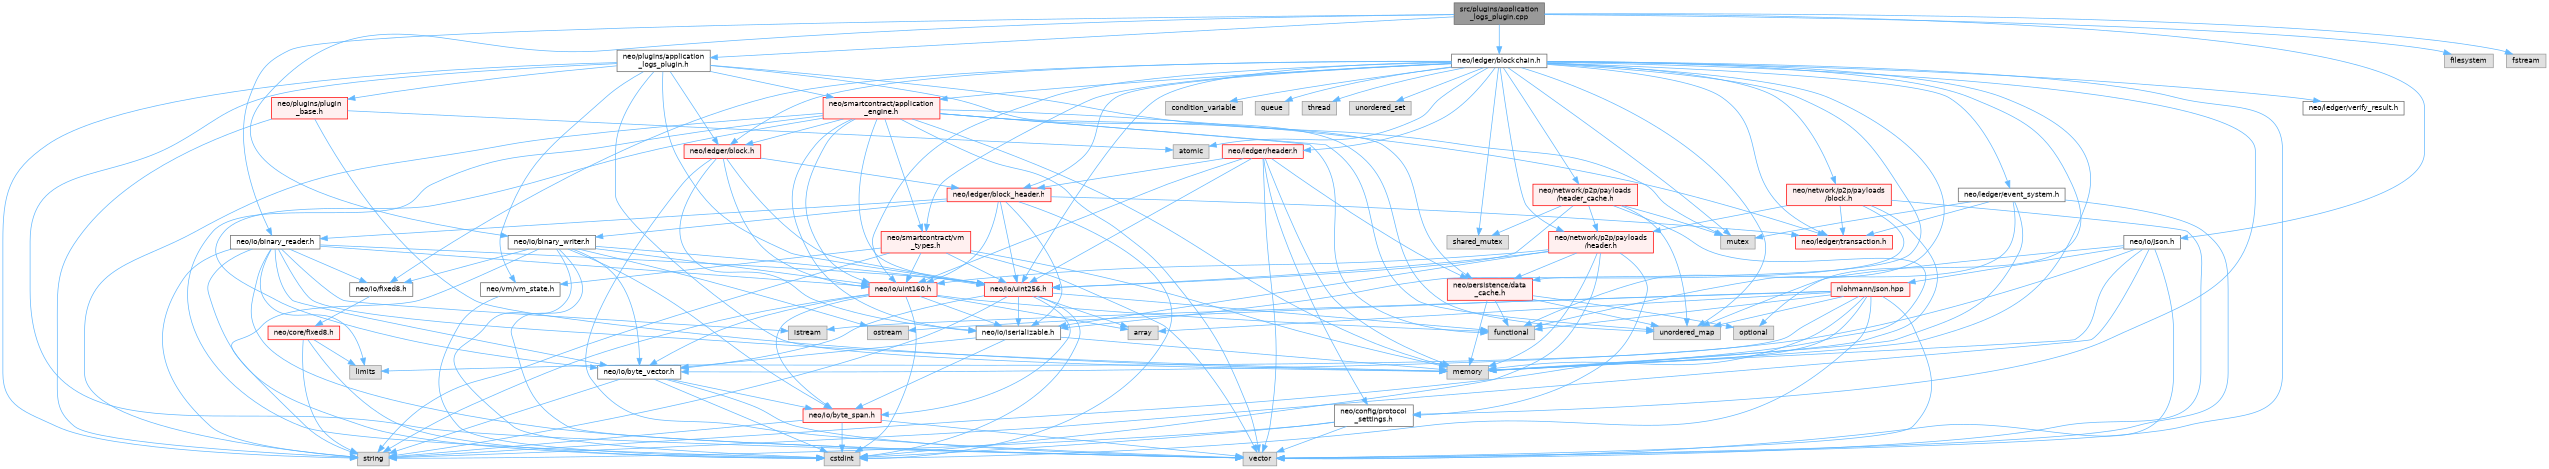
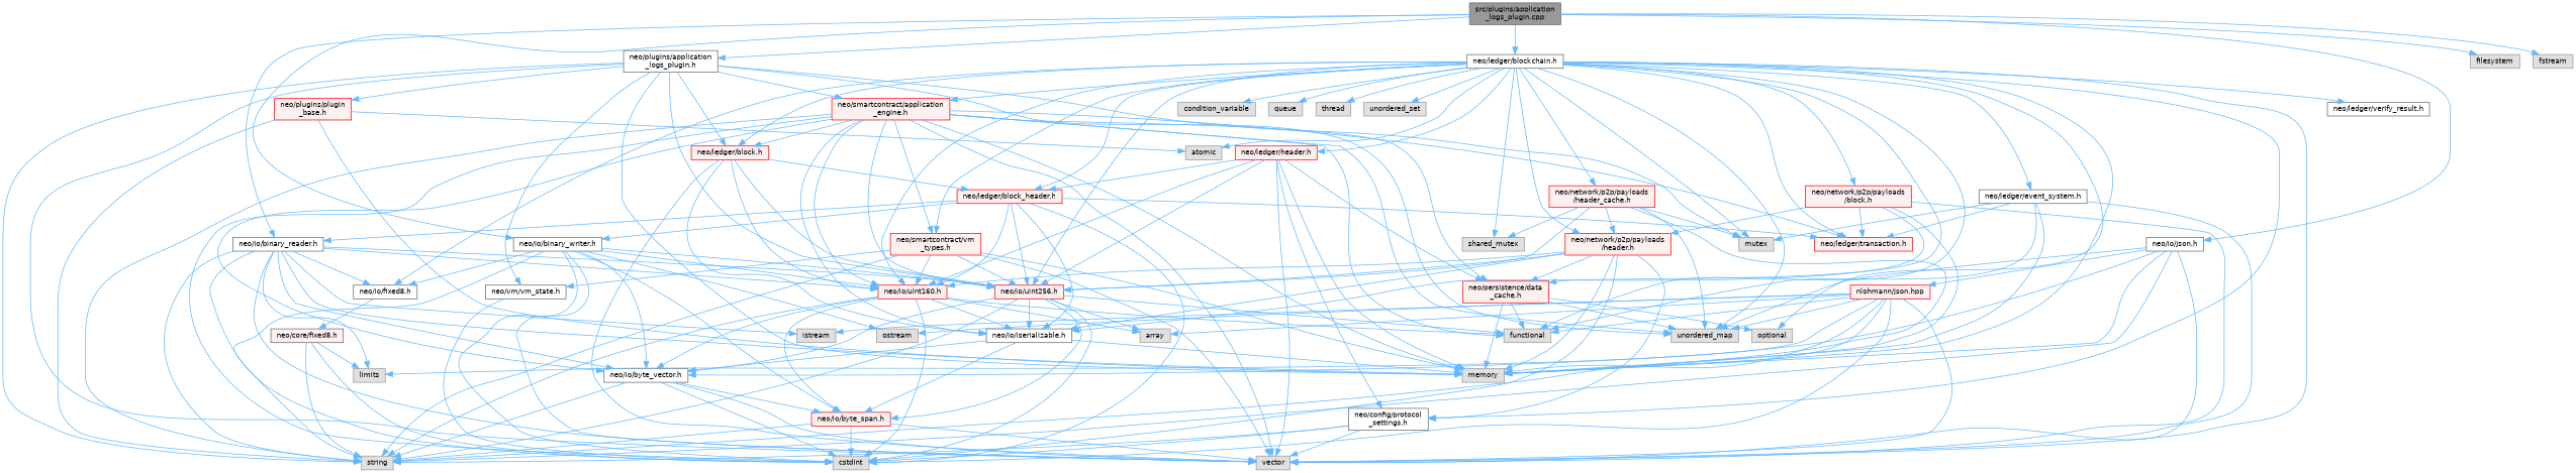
  digraph {
    node [color=grey60 fillcolor="#E0E0E0" fontname=Helvetica fontsize=10 shape=box style=filled]
    edge [color=steelblue1 fontname=Helvetica fontsize=10 labelfontname=Helvetica labelfontsize=10 style=solid]
    n1 [color=gray40 fillcolor=grey60 fontcolor=black height=0.2 label="src/plugins/application\l_logs_plugin.cpp" width=0.4]
    n2 [color=grey40 fillcolor=white height=0.2 label="neo/io/binary_reader.h" width=0.4]
    n3 [color=grey40 fillcolor=white height=0.2 label="neo/io/binary_writer.h" width=0.4]
    n4 [color=grey40 fillcolor=white height=0.2 label="neo/io/json.h" width=0.4]
    n5 [color=grey40 fillcolor=white height=0.2 label="neo/ledger/blockchain.h" width=0.4]
    n6 [color=grey40 fillcolor=white height=0.2 label="neo/plugins/application\l_logs_plugin.h" width=0.4]
    n7 [height=0.2 label=filesystem width=0.4]
    n8 [height=0.2 label=fstream width=0.4]
    n9 [color=grey40 fillcolor=white height=0.2 label="neo/io/byte_vector.h" width=0.4]
    n10 [height=0.2 label=cstdint width=0.4]
    n11 [height=0.2 label=string width=0.4]
    n12 [height=0.2 label=vector width=0.4]
    n13 [color=grey40 fillcolor=white height=0.2 label="neo/io/fixed8.h" width=0.4]
    n14 [height=0.2 label=limits width=0.4]
    n15 [color=red fillcolor="#FFF0F0" height=0.2 label="neo/io/uint160.h" width=0.4]
    n16 [height=0.2 label=memory width=0.4]
    n17 [color=red fillcolor="#FFF0F0" height=0.2 label="neo/io/uint256.h" width=0.4]
    n18 [height=0.2 label=istream width=0.4]
    n19 [color=red fillcolor="#FFF0F0" height=0.2 label="neo/io/byte_span.h" width=0.4]
    n20 [height=0.2 label=ostream width=0.4]
    n21 [color=red fillcolor="#FFF0F0" height=0.2 label="nlohmann/json.hpp" width=0.4]
    n22 [height=0.2 label=unordered_map width=0.4]
    n23 [height=0.2 label=functional width=0.4]
    n24 [color=red fillcolor="#FFF0F0" height=0.2 label="neo/ledger/block.h" width=0.4]
    n25 [color=red fillcolor="#FFF0F0" height=0.2 label="neo/ledger/block_header.h" width=0.4]
    n26 [color=red fillcolor="#FFF0F0" height=0.2 label="neo/ledger/transaction.h" width=0.4]
    n27 [color=grey40 fillcolor=white height=0.2 label="neo/ledger/event_system.h" width=0.4]
    n28 [height=0.2 label=mutex width=0.4]
    n29 [color=red fillcolor="#FFF0F0" height=0.2 label="neo/ledger/header.h" width=0.4]
    n30 [color=grey40 fillcolor=white height=0.2 label="neo/config/protocol\l_settings.h" width=0.4]
    n31 [color=red fillcolor="#FFF0F0" height=0.2 label="neo/persistence/data\l_cache.h" width=0.4]
    n32 [height=0.2 label=optional width=0.4]
    n33 [color=red fillcolor="#FFF0F0" height=0.2 label="neo/network/p2p/payloads\l/block.h" width=0.4]
    n34 [color=red fillcolor="#FFF0F0" height=0.2 label="neo/network/p2p/payloads\l/header.h" width=0.4]
    n35 [color=red fillcolor="#FFF0F0" height=0.2 label="neo/network/p2p/payloads\l/header_cache.h" width=0.4]
    n36 [height=0.2 label=shared_mutex width=0.4]
    n37 [color=grey40 fillcolor=white height=0.2 label="neo/ledger/verify_result.h" width=0.4]
    n38 [color=red fillcolor="#FFF0F0" height=0.2 label="neo/smartcontract/application\l_engine.h" width=0.4]
    n39 [color=red fillcolor="#FFF0F0" height=0.2 label="neo/smartcontract/vm\l_types.h" width=0.4]
    n40 [height=0.2 label=atomic width=0.4]
    n41 [height=0.2 label=condition_variable width=0.4]
    n42 [height=0.2 label=queue width=0.4]
    n43 [height=0.2 label=thread width=0.4]
    n44 [height=0.2 label=unordered_set width=0.4]
    n45 [color=grey40 fillcolor=white height=0.2 label="neo/vm/vm_state.h" width=0.4]
    n46 [color=red fillcolor="#FFF0F0" height=0.2 label="neo/plugins/plugin\l_base.h" width=0.4]
-   n47 [color=red fillcolor="#FFF0F0" height=0.2 label="neo/core/fixed8.h" width=0.4]
+   n47 [color=grey40 fillcolor="#FFF0F0" height=0.2 label="neo/core/fixed8.h" width=0.4]
    n48 [color=grey40 fillcolor=white height=0.2 label="neo/io/iserializable.h" width=0.4]
    n49 [height=0.2 label=array width=0.4]
    n1 -> n2
    n1 -> n3
    n1 -> n4
    n1 -> n5
    n1 -> n6
    n1 -> n7
    n1 -> n8
    n2 -> n9
    n2 -> n10
    n2 -> n11
    n2 -> n12
    n2 -> n13
    n2 -> n14
    n2 -> n15
    n2 -> n16
    n2 -> n17
    n2 -> n18
    n3 -> n9
    n3 -> n10
    n3 -> n11
    n3 -> n12
    n3 -> n13
    n3 -> n15
    n3 -> n17
    n3 -> n19
    n3 -> n20
    n4 -> n9
    n4 -> n11
    n4 -> n12
    n4 -> n16
    n4 -> n21
    n4 -> n22
    n5 -> n12
    n5 -> n13
    n5 -> n15
    n5 -> n16
    n5 -> n17
    n5 -> n22
    n5 -> n23
    n5 -> n24
    n5 -> n25
    n5 -> n26
    n5 -> n27
    n5 -> n28
    n5 -> n29
    n5 -> n30
    n5 -> n31
    n5 -> n32
    n5 -> n33
    n5 -> n34
    n5 -> n35
    n5 -> n36
    n5 -> n37
    n5 -> n38
    n5 -> n39
    n5 -> n40
    n5 -> n41
    n5 -> n42
    n5 -> n43
    n5 -> n44
    n6 -> n11
    n6 -> n12
    n6 -> n16
    n6 -> n17
    n6 -> n22
    n6 -> n24
    n6 -> n28
    n6 -> n38
    n6 -> n45
    n6 -> n46
    n9 -> n10
    n9 -> n11
    n9 -> n12
    n9 -> n19
    n13 -> n47
    n15 -> n9
    n15 -> n10
    n15 -> n11
    n15 -> n19
    n15 -> n23
    n15 -> n48
    n15 -> n49
    n17 -> n9
    n17 -> n10
    n17 -> n11
    n17 -> n19
    n17 -> n23
    n17 -> n48
    n17 -> n49
    n19 -> n10
    n19 -> n11
    n19 -> n12
    n21 -> n10
    n21 -> n11
    n21 -> n12
    n21 -> n14
    n21 -> n16
    n21 -> n18
    n21 -> n20
    n21 -> n22
    n21 -> n23
    n21 -> n49
    n24 -> n12
    n24 -> n15
    n24 -> n17
    n24 -> n25
    n24 -> n48
    n25 -> n2
    n25 -> n3
    n25 -> n10
    n25 -> n15
    n25 -> n17
    n25 -> n26
    n25 -> n48
    n27 -> n12
    n27 -> n16
    n27 -> n23
    n27 -> n26
    n27 -> n28
    n29 -> n12
    n29 -> n15
    n29 -> n16
    n29 -> n17
    n29 -> n25
    n29 -> n30
    n29 -> n31
    n30 -> n10
    n30 -> n11
    n30 -> n12
    n31 -> n16
    n31 -> n22
    n31 -> n23
    n31 -> n32
    n33 -> n12
    n33 -> n16
    n33 -> n26
    n33 -> n34
    n33 -> n48
    n34 -> n10
    n34 -> n15
    n34 -> n16
    n34 -> n17
    n34 -> n30
    n34 -> n31
    n34 -> n48
    n35 -> n16
    n35 -> n17
    n35 -> n22
    n35 -> n28
    n35 -> n34
    n35 -> n36
    n38 -> n9
    n38 -> n10
    n38 -> n11
    n38 -> n12
    n38 -> n15
    n38 -> n16
    n38 -> n17
    n38 -> n22
    n38 -> n23
    n38 -> n24
    n38 -> n26
    n38 -> n31
    n38 -> n39
    n38 -> n48
    n39 -> n11
    n39 -> n12
    n39 -> n15
    n39 -> n16
    n39 -> n17
    n39 -> n45
    n45 -> n10
    n46 -> n11
    n46 -> n16
    n46 -> n40
    n47 -> n10
    n47 -> n11
    n47 -> n14
    n48 -> n9
    n48 -> n16
    n48 -> n19
  }
